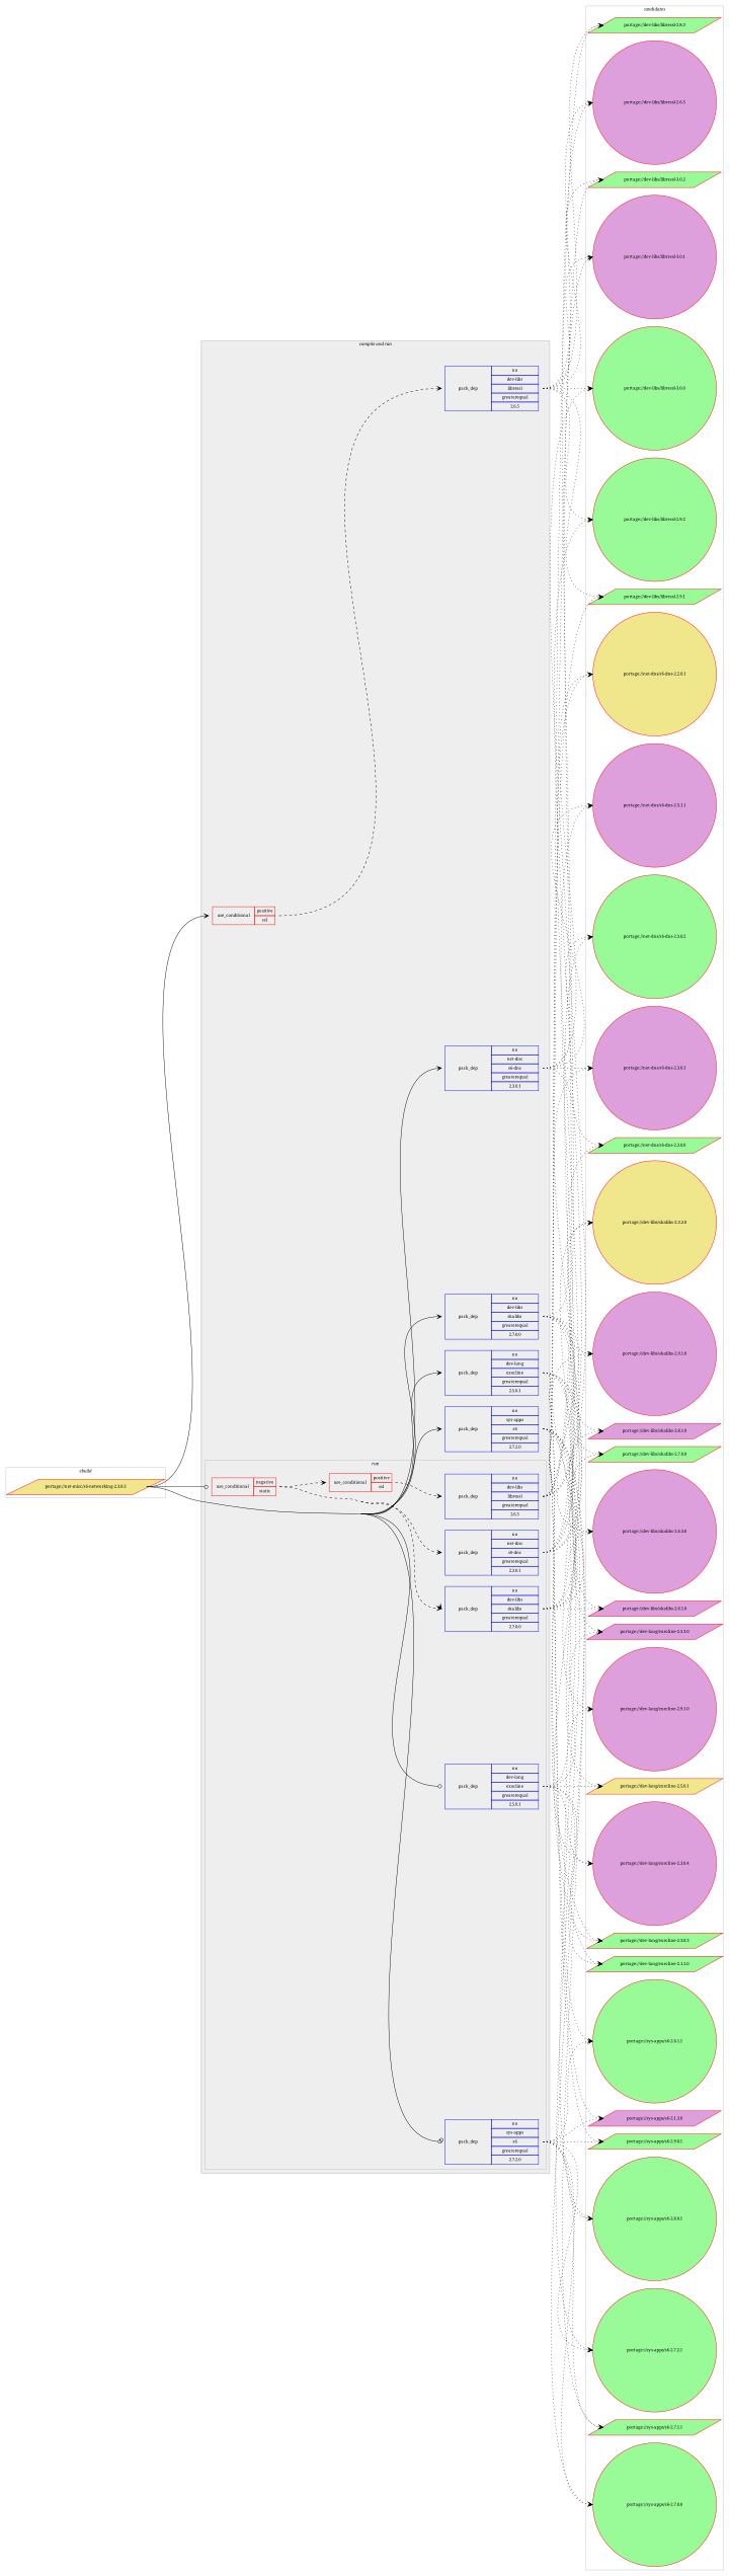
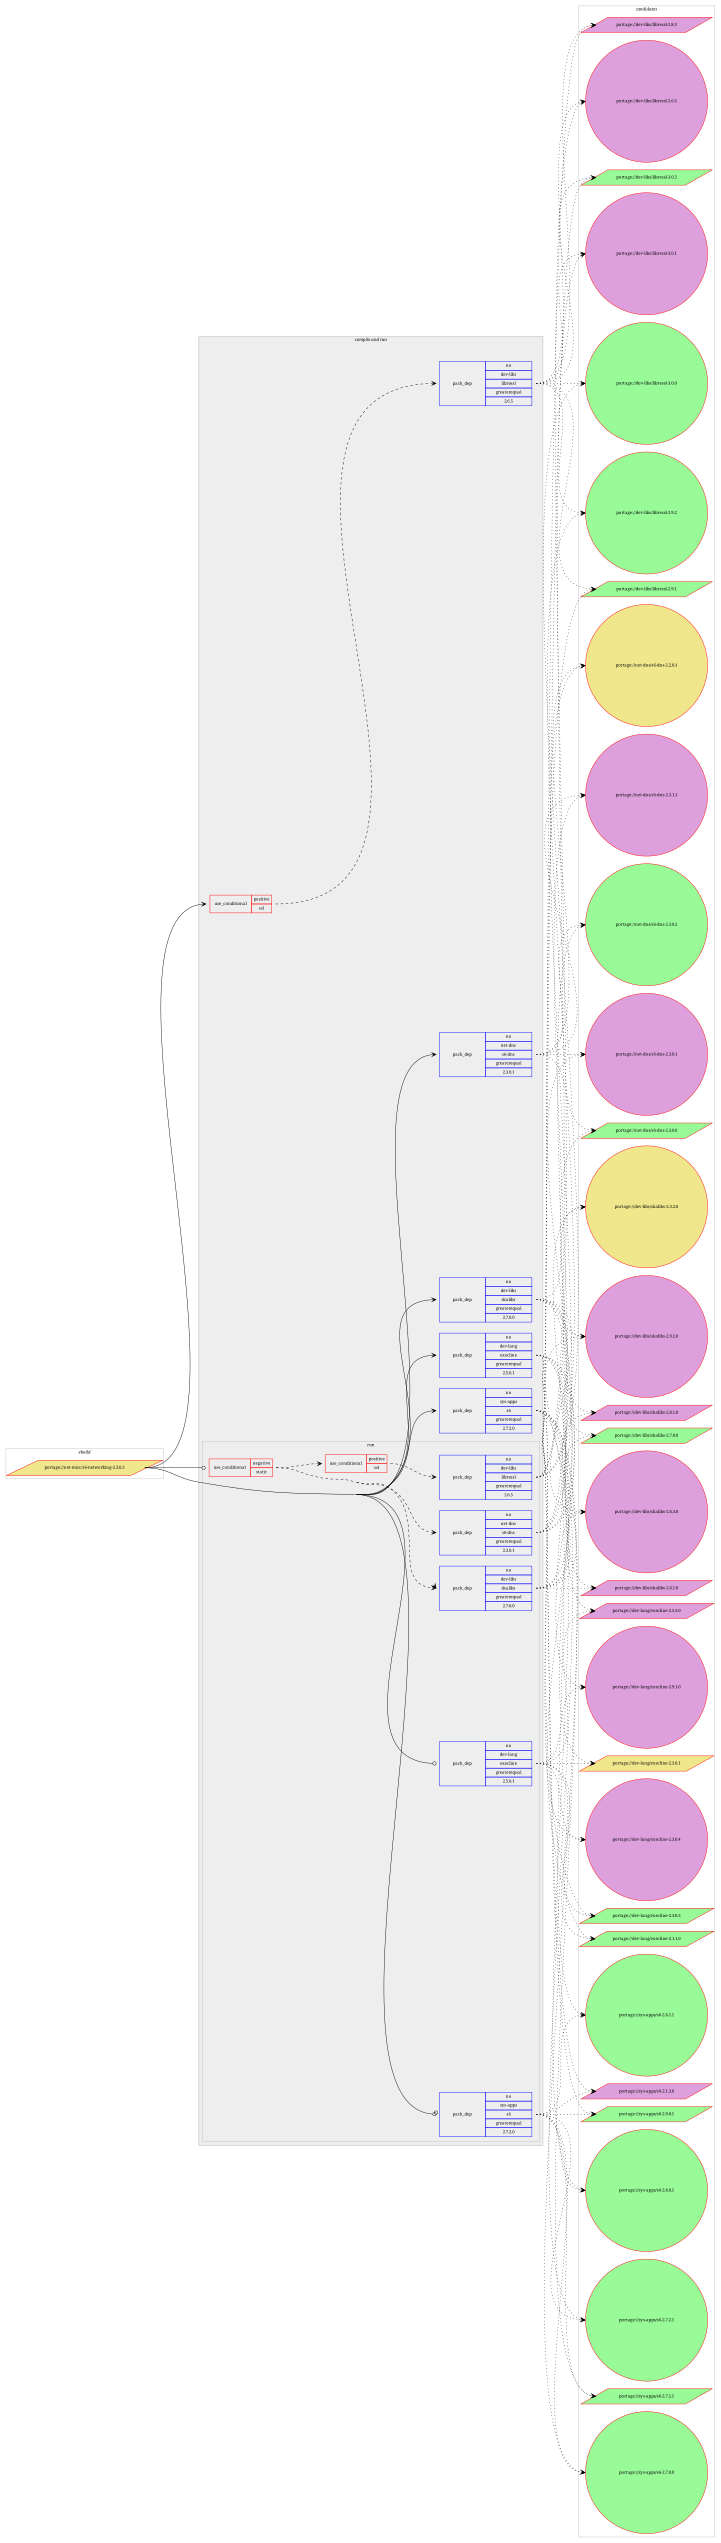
  digraph {
    compound=true
    concentrate=true
    fontname="Noto Serif"
    fontsize=10
    newrank=true
    rankdir=LR
    ranksep=1.5
    node [color=red fillcolor=palegreen fontname="Noto Serif" fontsize=10 shape=circle style=filled]
    edge [arrowhead=vee fontname="Noto Serif" headport=w style=dotted tailport=e weight=100]
    n1 [fillcolor=khaki label="portage://net-misc/s6-networking-2.3.0.3" shape=parallelogram width=4]
    n2 [color=blue label=<<TABLE BORDER="0" CELLBORDER="1" CELLSPACING="0" CELLPADDING="4" WIDTH="220"><TR><TD ROWSPAN="6" CELLPADDING="30">pack_dep</TD></TR><TR><TD WIDTH="110">no</TD></TR><TR><TD>dev-libs</TD></TR><TR><TD>libressl</TD></TR><TR><TD>greaterequal</TD></TR><TR><TD>2.6.5</TD></TR></TABLE>> shape=none fillcolor="" style=""]
    n3 [label=<<TABLE BORDER="0" CELLBORDER="1" CELLSPACING="0" CELLPADDING="4"><TR><TD ROWSPAN="3" CELLPADDING="10">use_conditional</TD></TR><TR><TD>positive</TD></TR><TR><TD>ssl</TD></TR></TABLE>> shape=none fillcolor="" style=""]
    n4 [color=blue label=<<TABLE BORDER="0" CELLBORDER="1" CELLSPACING="0" CELLPADDING="4" WIDTH="220"><TR><TD ROWSPAN="6" CELLPADDING="30">pack_dep</TD></TR><TR><TD WIDTH="110">no</TD></TR><TR><TD>dev-lang</TD></TR><TR><TD>execline</TD></TR><TR><TD>greaterequal</TD></TR><TR><TD>2.5.0.1</TD></TR></TABLE>> shape=none fillcolor="" style=""]
    n5 [color=blue label=<<TABLE BORDER="0" CELLBORDER="1" CELLSPACING="0" CELLPADDING="4" WIDTH="220"><TR><TD ROWSPAN="6" CELLPADDING="30">pack_dep</TD></TR><TR><TD WIDTH="110">no</TD></TR><TR><TD>dev-libs</TD></TR><TR><TD>skalibs</TD></TR><TR><TD>greaterequal</TD></TR><TR><TD>2.7.0.0</TD></TR></TABLE>> shape=none fillcolor="" style=""]
    n6 [color=blue label=<<TABLE BORDER="0" CELLBORDER="1" CELLSPACING="0" CELLPADDING="4" WIDTH="220"><TR><TD ROWSPAN="6" CELLPADDING="30">pack_dep</TD></TR><TR><TD WIDTH="110">no</TD></TR><TR><TD>net-dns</TD></TR><TR><TD>s6-dns</TD></TR><TR><TD>greaterequal</TD></TR><TR><TD>2.3.0.1</TD></TR></TABLE>> shape=none fillcolor="" style=""]
    n7 [color=blue label=<<TABLE BORDER="0" CELLBORDER="1" CELLSPACING="0" CELLPADDING="4" WIDTH="220"><TR><TD ROWSPAN="6" CELLPADDING="30">pack_dep</TD></TR><TR><TD WIDTH="110">no</TD></TR><TR><TD>sys-apps</TD></TR><TR><TD>s6</TD></TR><TR><TD>greaterequal</TD></TR><TR><TD>2.7.2.0</TD></TR></TABLE>> shape=none fillcolor="" style=""]
    n8 [color=blue label=<<TABLE BORDER="0" CELLBORDER="1" CELLSPACING="0" CELLPADDING="4" WIDTH="220"><TR><TD ROWSPAN="6" CELLPADDING="30">pack_dep</TD></TR><TR><TD WIDTH="110">no</TD></TR><TR><TD>net-dns</TD></TR><TR><TD>s6-dns</TD></TR><TR><TD>greaterequal</TD></TR><TR><TD>2.3.0.1</TD></TR></TABLE>> shape=none fillcolor="" style=""]
    n9 [color=blue label=<<TABLE BORDER="0" CELLBORDER="1" CELLSPACING="0" CELLPADDING="4" WIDTH="220"><TR><TD ROWSPAN="6" CELLPADDING="30">pack_dep</TD></TR><TR><TD WIDTH="110">no</TD></TR><TR><TD>dev-libs</TD></TR><TR><TD>skalibs</TD></TR><TR><TD>greaterequal</TD></TR><TR><TD>2.7.0.0</TD></TR></TABLE>> shape=none fillcolor="" style=""]
    n10 [color=blue label=<<TABLE BORDER="0" CELLBORDER="1" CELLSPACING="0" CELLPADDING="4" WIDTH="220"><TR><TD ROWSPAN="6" CELLPADDING="30">pack_dep</TD></TR><TR><TD WIDTH="110">no</TD></TR><TR><TD>dev-libs</TD></TR><TR><TD>libressl</TD></TR><TR><TD>greaterequal</TD></TR><TR><TD>2.6.5</TD></TR></TABLE>> shape=none fillcolor="" style=""]
    n11 [label=<<TABLE BORDER="0" CELLBORDER="1" CELLSPACING="0" CELLPADDING="4"><TR><TD ROWSPAN="3" CELLPADDING="10">use_conditional</TD></TR><TR><TD>positive</TD></TR><TR><TD>ssl</TD></TR></TABLE>> shape=none fillcolor="" style=""]
    n12 [label=<<TABLE BORDER="0" CELLBORDER="1" CELLSPACING="0" CELLPADDING="4"><TR><TD ROWSPAN="3" CELLPADDING="10">use_conditional</TD></TR><TR><TD>negative</TD></TR><TR><TD>static</TD></TR></TABLE>> shape=none fillcolor="" style=""]
    n13 [color=blue label=<<TABLE BORDER="0" CELLBORDER="1" CELLSPACING="0" CELLPADDING="4" WIDTH="220"><TR><TD ROWSPAN="6" CELLPADDING="30">pack_dep</TD></TR><TR><TD WIDTH="110">no</TD></TR><TR><TD>dev-lang</TD></TR><TR><TD>execline</TD></TR><TR><TD>greaterequal</TD></TR><TR><TD>2.5.0.1</TD></TR></TABLE>> shape=none fillcolor="" style=""]
    n14 [color=blue label=<<TABLE BORDER="0" CELLBORDER="1" CELLSPACING="0" CELLPADDING="4" WIDTH="220"><TR><TD ROWSPAN="6" CELLPADDING="30">pack_dep</TD></TR><TR><TD WIDTH="110">no</TD></TR><TR><TD>sys-apps</TD></TR><TR><TD>s6</TD></TR><TR><TD>greaterequal</TD></TR><TR><TD>2.7.2.0</TD></TR></TABLE>> shape=none fillcolor="" style=""]
    n15 [label="portage://dev-libs/libressl-3.0.2" shape=parallelogram width=4]
    n16 [fillcolor=plum label="portage://dev-libs/libressl-3.0.1" width=4]
    n17 [label="portage://dev-libs/libressl-3.0.0" width=4]
    n18 [label="portage://dev-libs/libressl-2.9.2" width=4]
    n19 [label="portage://dev-libs/libressl-2.9.1" shape=parallelogram width=4]
-   n20 [label="portage://dev-libs/libressl-2.8.3" shape=parallelogram width=4]
+   n20 [fillcolor=plum label="portage://dev-libs/libressl-2.8.3" shape=parallelogram width=4]
    n21 [fillcolor=plum label="portage://dev-libs/libressl-2.6.5" width=4]
    n22 [fillcolor=plum label="portage://dev-lang/execline-2.5.3.0" shape=parallelogram width=4]
    n23 [fillcolor=plum label="portage://dev-lang/execline-2.9.1.0" width=4]
    n24 [fillcolor=khaki label="portage://dev-lang/execline-2.5.0.1" shape=parallelogram width=4]
    n25 [fillcolor=plum label="portage://dev-lang/execline-2.3.0.4" width=4]
    n26 [label="portage://dev-lang/execline-2.3.0.3" shape=parallelogram width=4]
    n27 [label="portage://dev-lang/execline-2.1.1.0" shape=parallelogram width=4]
    n28 [fillcolor=plum label="portage://dev-libs/skalibs-2.9.1.0" width=4]
    n29 [fillcolor=plum label="portage://dev-libs/skalibs-2.8.1.0" shape=parallelogram width=4]
    n30 [label="portage://dev-libs/skalibs-2.7.0.0" shape=parallelogram width=4]
    n31 [fillcolor=plum label="portage://dev-libs/skalibs-2.6.3.0" width=4]
    n32 [fillcolor=plum label="portage://dev-libs/skalibs-2.6.1.0" shape=parallelogram width=4]
    n33 [fillcolor=khaki label="portage://dev-libs/skalibs-2.3.2.0" width=4]
    n34 [fillcolor=plum label="portage://net-dns/s6-dns-2.3.1.1" width=4]
    n35 [label="portage://net-dns/s6-dns-2.3.0.2" width=4]
    n36 [fillcolor=plum label="portage://net-dns/s6-dns-2.3.0.1" width=4]
    n37 [label="portage://net-dns/s6-dns-2.3.0.0" shape=parallelogram width=4]
    n38 [fillcolor=khaki label="portage://net-dns/s6-dns-2.2.0.1" width=4]
    n39 [label="portage://sys-apps/s6-2.9.0.1" shape=parallelogram width=4]
    n40 [label="portage://sys-apps/s6-2.8.0.1" width=4]
    n41 [label="portage://sys-apps/s6-2.7.2.1" width=4]
    n42 [label="portage://sys-apps/s6-2.7.1.1" shape=parallelogram width=4]
    n43 [label="portage://sys-apps/s6-2.7.0.0" width=4]
    n44 [label="portage://sys-apps/s6-2.6.1.1" width=4]
    n45 [fillcolor=plum label="portage://sys-apps/s6-2.1.3.0" shape=parallelogram width=4]
    subgraph cluster_1 {
      color=gray
      label=<<i>dependencies</i>>
      subgraph cluster_2 {
        color=gray
        fillcolor="#eeeeee"
        label=<<i>compile</i>>
        style=filled
        subgraph sub_3 {
          color=gray
          fillcolor="#eeeeee"
          label=<<i>compile</i>>
          style=filled
          n3
          subgraph sub_4 {
            color=gray
            fillcolor="#eeeeee"
            label=<<i>compile</i>>
            style=filled
            n2
          }
        }
        subgraph sub_5 {
          color=gray
          fillcolor="#eeeeee"
          label=<<i>compile</i>>
          style=filled
          n4
        }
        subgraph sub_6 {
          color=gray
          fillcolor="#eeeeee"
          label=<<i>compile</i>>
          style=filled
          n5
        }
        subgraph sub_7 {
          color=gray
          fillcolor="#eeeeee"
          label=<<i>compile</i>>
          style=filled
          n6
        }
        subgraph sub_8 {
          color=gray
          fillcolor="#eeeeee"
          label=<<i>compile</i>>
          style=filled
          n7
        }
      }
      subgraph cluster_9 {
        color=gray
        fillcolor="#eeeeee"
        label=<<i>compile and run</i>>
        style=filled
      }
      subgraph cluster_10 {
        color=gray
        fillcolor="#eeeeee"
        label=<<i>run</i>>
        style=filled
        subgraph sub_11 {
          color=gray
          fillcolor="#eeeeee"
          label=<<i>run</i>>
          style=filled
          n12
          subgraph sub_12 {
            color=gray
            fillcolor="#eeeeee"
            label=<<i>run</i>>
            style=filled
            n8
          }
          subgraph sub_13 {
            color=gray
            fillcolor="#eeeeee"
            label=<<i>run</i>>
            style=filled
            n9
          }
          subgraph sub_14 {
            color=gray
            fillcolor="#eeeeee"
            label=<<i>run</i>>
            style=filled
            n11
            subgraph sub_15 {
              color=gray
              fillcolor="#eeeeee"
              label=<<i>run</i>>
              style=filled
              n10
            }
          }
        }
        subgraph sub_16 {
          color=gray
          fillcolor="#eeeeee"
          label=<<i>run</i>>
          style=filled
          n13
        }
        subgraph sub_17 {
          color=gray
          fillcolor="#eeeeee"
          label=<<i>run</i>>
          style=filled
          n14
        }
      }
    }
    subgraph cluster_18 {
      color=gray
      label=<<i>ebuild</i>>
      rank=same
      n1
    }
    subgraph cluster_19 {
      color=gray
      label=<<i>candidates</i>>
      rank=same
      subgraph sub_20 {
        color=black
        label=<<i>candidates</i>>
        nodesep=1
        rank=same
        n15
        n16
        n17
        n18
        n19
        n20
        n21
      }
      subgraph sub_21 {
        color=black
        label=<<i>candidates</i>>
        nodesep=1
        rank=same
        n22
        n23
        n24
        n25
        n26
        n27
      }
      subgraph sub_22 {
        color=black
        label=<<i>candidates</i>>
        nodesep=1
        rank=same
        n28
        n29
        n30
        n31
        n32
        n33
      }
      subgraph sub_23 {
        color=black
        label=<<i>candidates</i>>
        nodesep=1
        rank=same
        n34
        n35
        n36
        n37
        n38
      }
      subgraph sub_24 {
        color=black
        label=<<i>candidates</i>>
        nodesep=1
        rank=same
        n39
        n40
        n41
        n42
        n43
        n44
        n45
      }
      subgraph sub_25 {
        color=black
        label=<<i>candidates</i>>
        nodesep=1
        rank=same
        n34
        n35
        n36
        n37
        n38
      }
      subgraph sub_26 {
        color=black
        label=<<i>candidates</i>>
        nodesep=1
        rank=same
        n28
        n29
        n30
        n31
        n32
        n33
      }
      subgraph sub_27 {
        color=black
        label=<<i>candidates</i>>
        nodesep=1
        rank=same
        n15
        n16
        n17
        n18
        n19
        n20
        n21
      }
      subgraph sub_28 {
        color=black
        label=<<i>candidates</i>>
        nodesep=1
        rank=same
        n22
        n23
        n24
        n25
        n26
        n27
      }
      subgraph sub_29 {
        color=black
        label=<<i>candidates</i>>
        nodesep=1
        rank=same
        n39
        n40
        n41
        n42
        n43
        n44
        n45
      }
    }
    n1 -> n3 [style=solid weight=20]
    n1 -> n4 [style=solid weight=20]
    n1 -> n5 [style=solid weight=20]
    n1 -> n6 [style=solid weight=20]
    n1 -> n7 [style=solid weight=20]
    n1 -> n12 [arrowhead=odot style=solid weight=20]
    n1 -> n13 [arrowhead=odot style=solid weight=20]
    n1 -> n14 [arrowhead=odot style=solid weight=20]
    n2 -> n15
    n2 -> n16
    n2 -> n17
    n2 -> n18
    n2 -> n19
    n2 -> n20
    n2 -> n21
    n3 -> n2 [style=dashed weight=20]
    n4 -> n22
    n4 -> n23
    n4 -> n24
    n4 -> n25
    n4 -> n26
    n4 -> n27
    n5 -> n28
    n5 -> n29
    n5 -> n30
    n5 -> n31
    n5 -> n32
    n5 -> n33
    n6 -> n34
    n6 -> n35
    n6 -> n36
    n6 -> n37
    n6 -> n38
    n7 -> n39
    n7 -> n40
    n7 -> n41
    n7 -> n42
    n7 -> n43
    n7 -> n44
    n7 -> n45
    n8 -> n34
    n8 -> n35
    n8 -> n36
    n8 -> n37
    n8 -> n38
    n9 -> n28
    n9 -> n29
    n9 -> n30
    n9 -> n31
    n9 -> n32
    n9 -> n33
    n10 -> n15
    n10 -> n16
    n10 -> n17
    n10 -> n18
    n10 -> n19
    n10 -> n20
    n10 -> n21
    n11 -> n10 [style=dashed weight=20]
    n12 -> n8 [style=dashed weight=20]
    n12 -> n9 [style=dashed weight=20]
    n12 -> n11 [style=dashed weight=20]
    n13 -> n22
    n13 -> n23
    n13 -> n24
    n13 -> n25
    n13 -> n26
    n13 -> n27
    n14 -> n39
    n14 -> n40
    n14 -> n41
    n14 -> n42
    n14 -> n43
    n14 -> n44
    n14 -> n45
  }
